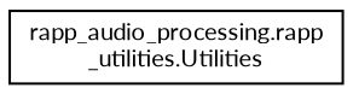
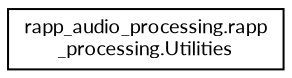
  digraph {
    rankdir=LR
    fontname=Lato
-   n1 [color=black fillcolor=white fontname=Lato fontsize=10 height=0.2 label="rapp_audio_processing.rapp\l_utilities.Utilities" shape=record style=filled width=0.4]
+   n1 [color=black fillcolor=white fontname=Lato fontsize=10 height=0.2 label="rapp_audio_processing.rapp\l_processing.Utilities" shape=record style=filled width=0.4]
  }
